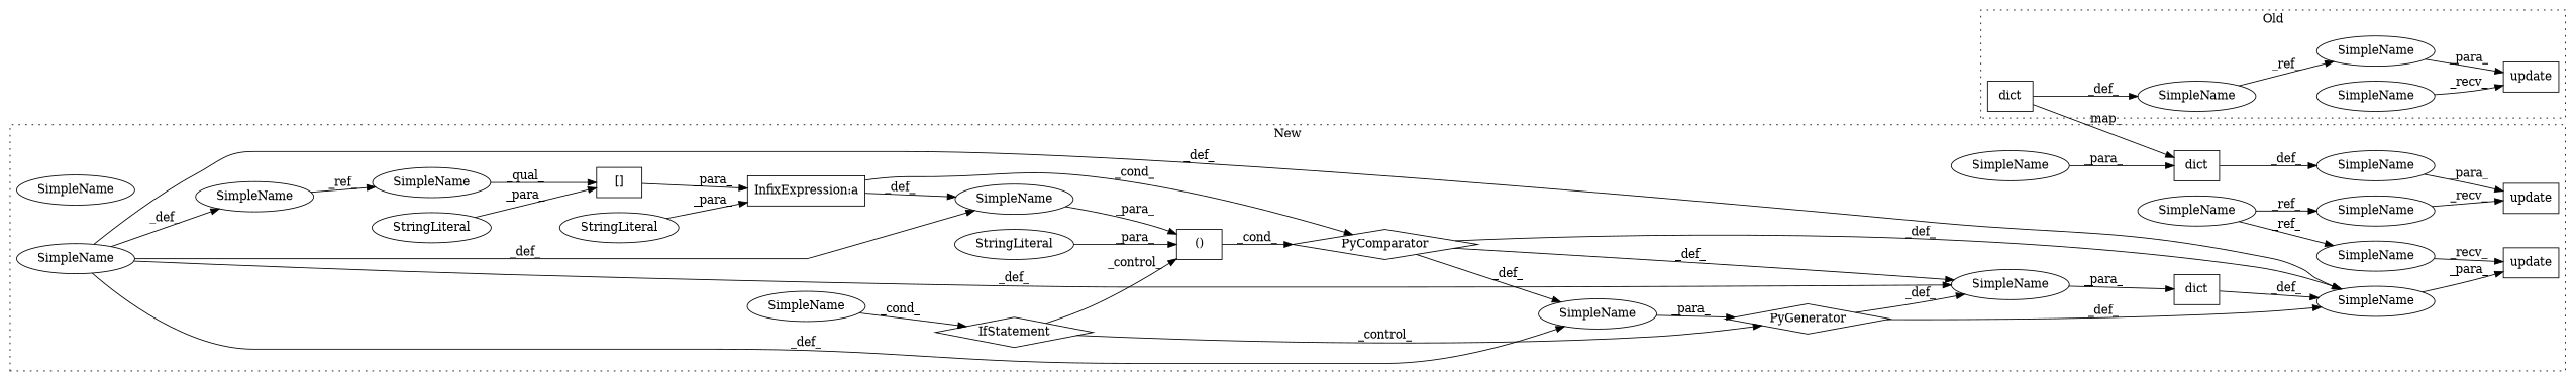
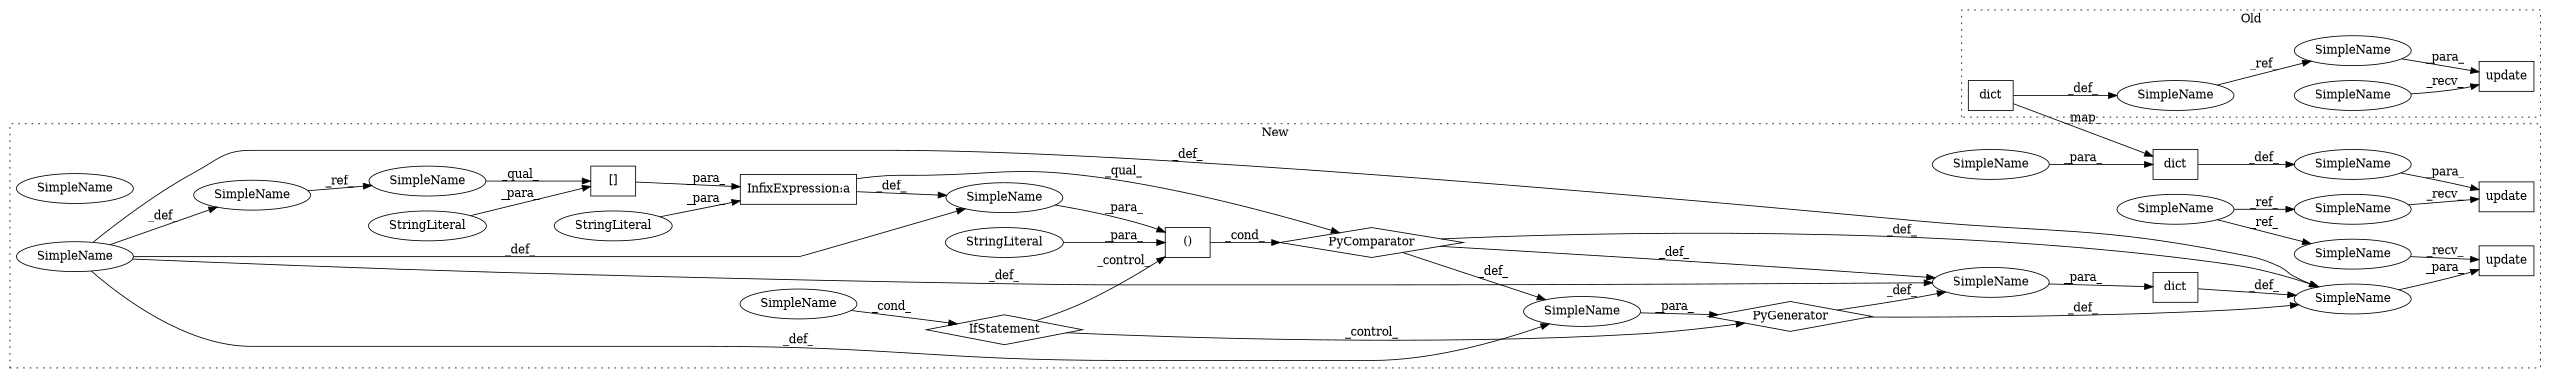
  digraph {
    rankdir=LR
    node [a=42 l=5 shape=ellipse]
    n1 [a=32 l="19,-8" label=dict s="343,502" shape=box]
    n2 [l=7 label=SimpleName s=335]
    n3 [a=32 l="7,1" label=update s="506,520" shape=box]
    n4 [l=7 label=SimpleName s=513]
    n5 [label=SimpleName s=500]
    n6 [a=32 l="19,-8" label=dict s="356,510" shape=box]
    n7 [label=SimpleName l=""]
    n8 [a=32 l="7,1" label=update s="349,502" shape=box]
    n9 [label=SimpleName s=231]
    n10 [label=SimpleName l=""]
    n11 [a=32 l="7,1" label=update s="515,666" shape=box]
    n12 [a=106 l=42 label="()" s=541 shape=box]
    n13 [a=27 l=3 label="InfixExpression:a" s=551 shape=box]
    n14 [a=45 l=9 label=StringLiteral s=542]
    n15 [a=113 l=21 label=PyComparator s=642 shape=diamond]
    n16 [a=2 l="2,1" label="[]" s="554,561" shape=box]
    n17 [a=25 l=21 label=IfStatement s=642 shape=diamond]
    n18 [label=SimpleName s=658]
    n19 [label=SimpleName l=""]
    n20 [a=107 l=133 label=PyGenerator s=541 shape=diamond]
    n21 [a=32 l="19,-8" label=dict s="522,674" shape=box]
    n22 [label=SimpleName l=""]
    n23 [label=SimpleName l=""]
    n24 [l=1 label=SimpleName s=645]
    n25 [label=SimpleName l=""]
    n26 [a=45 l=7 label=StringLiteral s=576]
    n27 [a=45 label=StringLiteral s=556]
    n28 [label=SimpleName s=649]
    n29 [label=SimpleName s=658]
    n30 [label=SimpleName s=343]
    n31 [label=SimpleName s=509]
    n32 [l=1 label=SimpleName s=554]
    subgraph cluster_1 {
      label=Old
      style=dotted
      n1
      n2
      n3
      n4
      n5
    }
    subgraph cluster_2 {
      label=New
      style=dotted
      n6
      n7
      n8
      n9
      n10
      n11
      n12
      n13
      n14
      n15
      n16
      n17
      n18
      n19
      n20
      n21
      n22
      n23
      n24
      n25
      n26
      n27
      n28
      n29
      n30
      n31
      n32
    }
    n1 -> n2 [label=_def_]
    n1 -> n6 [label=_map_]
    n2 -> n4 [label=_ref_]
    n4 -> n3 [label=_para_]
    n5 -> n3 [label=_recv_]
    n6 -> n10 [label=_def_]
    n7 -> n6 [label=_para_]
    n9 -> n30 [label=_ref_]
    n9 -> n31 [label=_ref_]
    n10 -> n8 [label=_para_]
    n12 -> n15 [label=_cond_]
-   n13 -> n15 [label=_cond_]
+   n13 -> n15 [label=_qual_]
    n13 -> n25 [label=_def_]
    n14 -> n13 [label=_para_]
    n15 -> n19 [label=_def_]
    n15 -> n22 [label=_def_]
    n15 -> n23 [label=_def_]
    n16 -> n13 [label=_para_]
    n17 -> n12 [label=_control_]
    n17 -> n20 [label=_control_]
    n19 -> n20 [label=_para_]
    n20 -> n22 [label=_def_]
    n20 -> n23 [label=_def_]
    n21 -> n23 [label=_def_]
    n22 -> n21 [label=_para_]
    n23 -> n11 [label=_para_]
    n24 -> n32 [label=_ref_]
    n25 -> n12 [label=_para_]
    n26 -> n12 [label=_para_]
    n27 -> n16 [label=_para_]
    n28 -> n19 [label=_def_]
    n28 -> n22 [label=_def_]
    n28 -> n23 [label=_def_]
    n28 -> n24 [label=_def_]
    n28 -> n25 [label=_def_]
    n29 -> n17 [label=_cond_]
    n30 -> n8 [label=_recv_]
    n31 -> n11 [label=_recv_]
    n32 -> n16 [label=_qual_]
  }
